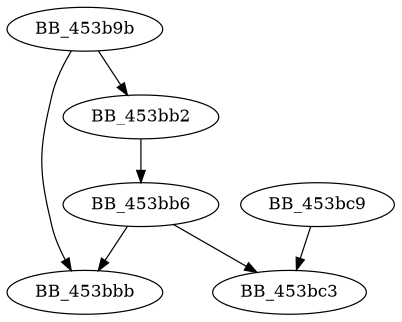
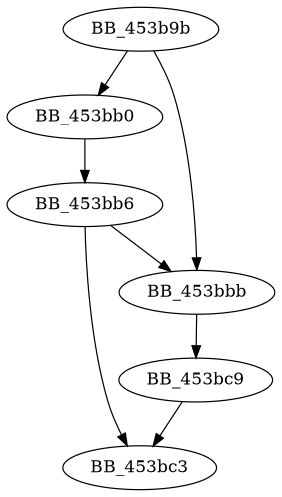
  digraph {
    BB_453b9b
-   BB_453bb0 [label=BB_453bb2]
+   BB_453bb0
    BB_453bbb
    BB_453bb6
    BB_453bc3
    n6 [label=BB_453bc9]
    BB_453b9b -> BB_453bb0
    BB_453b9b -> BB_453bbb
    BB_453bb0 -> BB_453bb6
+   BB_453bbb -> n6
    BB_453bb6 -> BB_453bbb
    BB_453bb6 -> BB_453bc3
    n6 -> BB_453bc3
  }
